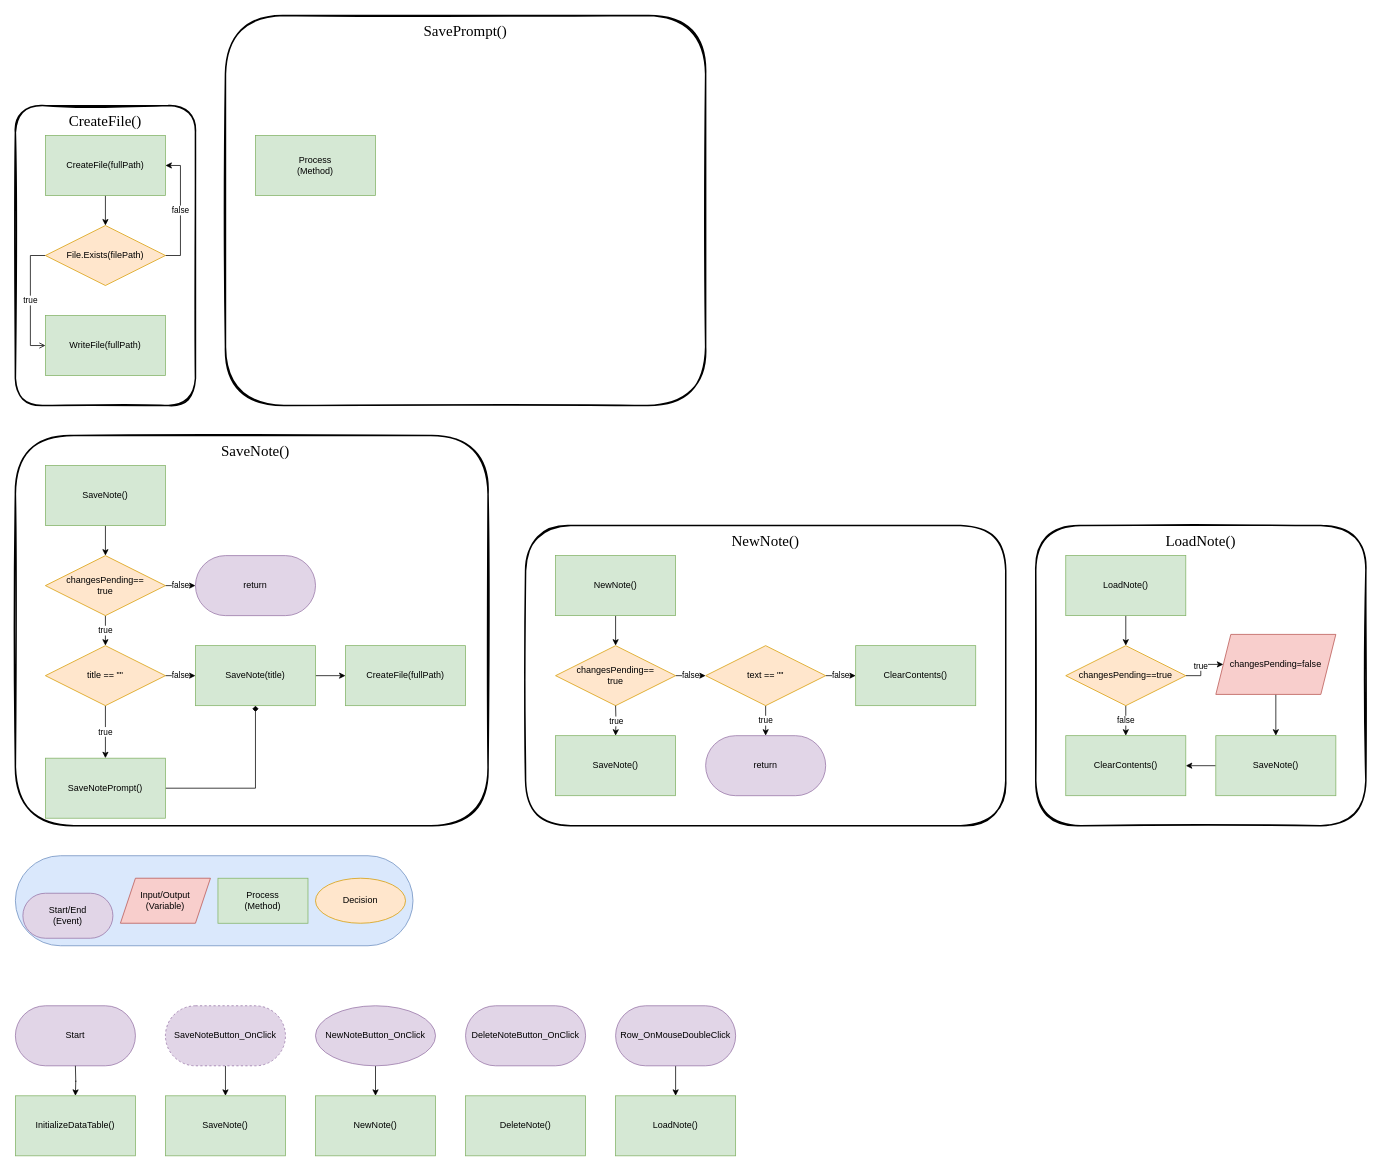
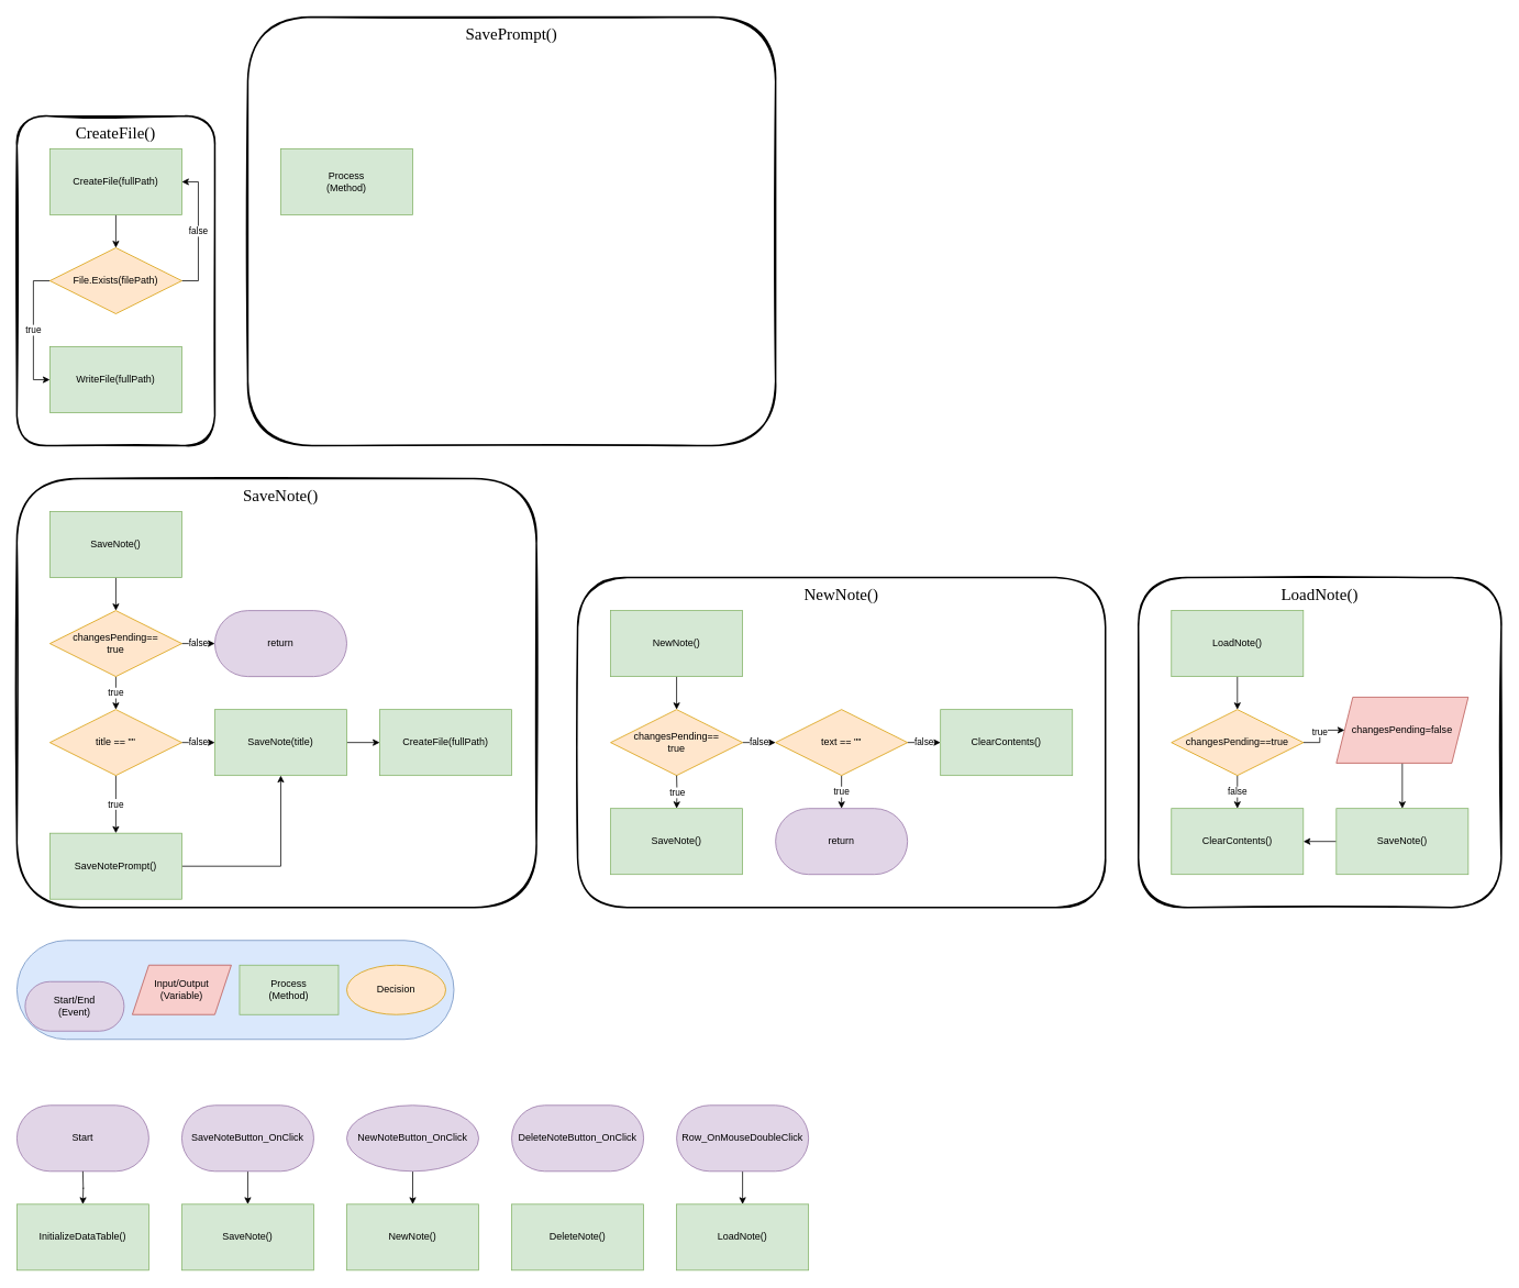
  <mxCell id="0" />
  <mxCell id="1" parent="0" />
  <mxCell id="2" value="" style="rounded=1;whiteSpace=wrap;html=1;strokeWidth=2;fillColor=none;glass=0;sketch=1;" parent="1" vertex="1"><mxGeometry y="580" width="630" height="520" as="geometry" x="20" /></mxCell>
  <mxCell id="3" value="" style="rounded=1;whiteSpace=wrap;html=1;fillColor=#dae8fc;strokeColor=#6c8ebf;arcSize=50;" parent="1" vertex="1"><mxGeometry width="530" height="120" as="geometry" x="20" y="1140" /></mxCell>
  <mxCell id="4" value="Start/End&lt;br&gt;(Event)" style="rounded=1;whiteSpace=wrap;html=1;strokeColor=#9673a6;fillColor=#e1d5e7;arcSize=50;" parent="1" vertex="1"><mxGeometry x="30" y="1190" width="120" height="60" as="geometry" /></mxCell>
  <mxCell id="5" value="Process&lt;br&gt;(Method)" style="rounded=0;whiteSpace=wrap;html=1;strokeColor=#82b366;fillColor=#d5e8d4;" parent="1" vertex="1"><mxGeometry x="290" y="1170" width="120" height="60" as="geometry" /></mxCell>
  <mxCell id="6" value="Input/Output&lt;br&gt;(Variable)" style="shape=parallelogram;perimeter=parallelogramPerimeter;whiteSpace=wrap;html=1;fixedSize=1;rounded=0;strokeColor=#b85450;fillColor=#f8cecc;arcSize=0;" parent="1" vertex="1"><mxGeometry x="160" y="1170" width="120" height="60" as="geometry" /></mxCell>
  <mxCell id="7" value="Decision" style="ellipse;whiteSpace=wrap;html=1;strokeColor=#d79b00;fillColor=#ffe6cc;arcSize=0;" parent="1" vertex="1"><mxGeometry x="420" y="1170" width="120" height="60" as="geometry" /></mxCell>
  <mxCell id="8" style="edgeStyle=orthogonalEdgeStyle;rounded=0;orthogonalLoop=1;jettySize=auto;html=1;" parent="1" source="9" target="13" edge="1"><mxGeometry relative="1" as="geometry" /></mxCell>
- <mxCell id="9" value="SaveNoteButton_OnClick&lt;br&gt;" style="rounded=1;whiteSpace=wrap;html=1;strokeColor=#9673a6;fillColor=#e1d5e7;arcSize=50;dashed=1;" parent="1" vertex="1"><mxGeometry x="220" y="1340" width="160" height="80" as="geometry" /></mxCell>
+ <mxCell id="9" value="SaveNoteButton_OnClick&lt;br&gt;" style="rounded=1;whiteSpace=wrap;html=1;strokeColor=#9673a6;fillColor=#e1d5e7;arcSize=50;" parent="1" vertex="1"><mxGeometry x="220" y="1340" width="160" height="80" as="geometry" /></mxCell>
  <mxCell id="10" style="edgeStyle=orthogonalEdgeStyle;rounded=0;orthogonalLoop=1;jettySize=auto;html=1;" parent="1" source="11" target="12" edge="1"><mxGeometry relative="1" as="geometry" /></mxCell>
  <mxCell id="11" value="NewNoteButton_OnClick" style="ellipse;whiteSpace=wrap;html=1;strokeColor=#9673a6;fillColor=#e1d5e7;arcSize=50;" parent="1" vertex="1"><mxGeometry x="420" y="1340" width="160" height="80" as="geometry" /></mxCell>
  <mxCell id="12" value="NewNote()" style="rounded=0;whiteSpace=wrap;html=1;strokeColor=#82b366;fillColor=#d5e8d4;" parent="1" vertex="1"><mxGeometry x="420" y="1460" width="160" height="80" as="geometry" /></mxCell>
  <mxCell id="13" value="SaveNote()" style="rounded=0;whiteSpace=wrap;html=1;strokeColor=#82b366;fillColor=#d5e8d4;" parent="1" vertex="1"><mxGeometry x="220" y="1460" width="160" height="80" as="geometry" /></mxCell>
  <mxCell id="14" value="" style="rounded=1;whiteSpace=wrap;html=1;sketch=1;glass=0;fillColor=none;strokeWidth=2;" parent="1" vertex="1"><mxGeometry x="700" y="700" width="640" height="400" as="geometry" /></mxCell>
  <mxCell id="15" value="&lt;font face=&quot;Lucida Console&quot; style=&quot;font-size: 20px&quot;&gt;NewNote()&lt;/font&gt;" style="text;html=1;strokeColor=none;fillColor=none;align=center;verticalAlign=middle;whiteSpace=wrap;rounded=0;" parent="1" vertex="1"><mxGeometry x="700" y="700" width="640" height="40" as="geometry" /></mxCell>
  <mxCell id="16" value="DeleteNoteButton_OnClick" style="rounded=1;whiteSpace=wrap;html=1;strokeColor=#9673a6;fillColor=#e1d5e7;arcSize=50;shadow=0;glass=0;sketch=0;" parent="1" vertex="1"><mxGeometry x="620" y="1340" width="160" height="80" as="geometry" /></mxCell>
  <mxCell id="17" value="DeleteNote()" style="rounded=0;whiteSpace=wrap;html=1;strokeColor=#82b366;fillColor=#d5e8d4;shadow=0;glass=0;sketch=0;" parent="1" vertex="1"><mxGeometry x="620" y="1460" width="160" height="80" as="geometry" /></mxCell>
  <mxCell id="18" value="Start" style="rounded=1;whiteSpace=wrap;html=1;strokeColor=#9673a6;fillColor=#e1d5e7;arcSize=50;shadow=0;glass=0;sketch=0;" vertex="1" parent="1"><mxGeometry y="1340" width="160" height="80" as="geometry" x="20" /></mxCell>
  <mxCell id="19" value="InitializeDataTable()" style="rounded=0;whiteSpace=wrap;html=1;strokeColor=#82b366;fillColor=#d5e8d4;shadow=0;glass=0;sketch=0;" vertex="1" parent="1"><mxGeometry y="1460" width="160" height="80" as="geometry" x="20" /></mxCell>
  <mxCell id="20" style="edgeStyle=orthogonalEdgeStyle;rounded=0;orthogonalLoop=1;jettySize=auto;html=1;" edge="1" parent="1" source="21" target="22"><mxGeometry relative="1" as="geometry" /></mxCell>
  <mxCell id="21" value="Row_OnMouseDoubleClick" style="rounded=1;whiteSpace=wrap;html=1;strokeColor=#9673a6;fillColor=#e1d5e7;arcSize=50;shadow=0;glass=0;sketch=0;" vertex="1" parent="1"><mxGeometry x="820" y="1340" width="160" height="80" as="geometry" /></mxCell>
  <mxCell id="22" value="LoadNote()" style="rounded=0;whiteSpace=wrap;html=1;strokeColor=#82b366;fillColor=#d5e8d4;shadow=0;glass=0;sketch=0;" vertex="1" parent="1"><mxGeometry x="820" y="1460" width="160" height="80" as="geometry" /></mxCell>
  <mxCell id="23" value="" style="rounded=1;whiteSpace=wrap;html=1;sketch=1;glass=0;fillColor=none;strokeWidth=2;" vertex="1" parent="1"><mxGeometry x="1380" y="700" width="440" height="400" as="geometry" /></mxCell>
  <mxCell id="24" value="&lt;font face=&quot;Lucida Console&quot; style=&quot;font-size: 20px&quot;&gt;LoadNote()&lt;/font&gt;" style="text;html=1;strokeColor=none;fillColor=none;align=center;verticalAlign=middle;whiteSpace=wrap;rounded=0;" vertex="1" parent="1"><mxGeometry x="1380" y="700" width="440" height="40" as="geometry" /></mxCell>
  <mxCell id="25" style="edgeStyle=orthogonalEdgeStyle;rounded=0;orthogonalLoop=1;jettySize=auto;html=1;" edge="1" parent="1"><mxGeometry relative="1" as="geometry"><mxPoint x="1500" y="700" as="sourcePoint" /></mxGeometry></mxCell>
  <mxCell id="26" style="edgeStyle=orthogonalEdgeStyle;rounded=0;orthogonalLoop=1;jettySize=auto;html=1;" edge="1" parent="1"><mxGeometry relative="1" as="geometry"><mxPoint x="1500" y="820" as="sourcePoint" /></mxGeometry></mxCell>
  <mxCell id="27" value="" style="group;verticalAlign=middle;" parent="1" vertex="1" connectable="0"><mxGeometry y="490" width="630" height="40" as="geometry" x="20" /></mxCell>
  <mxCell id="28" style="edgeStyle=orthogonalEdgeStyle;rounded=0;orthogonalLoop=1;jettySize=auto;html=1;" edge="1" parent="1"><mxGeometry relative="1" as="geometry"><mxPoint x="100" y="1420" as="sourcePoint" /><mxPoint x="100" y="1460" as="targetPoint" /></mxGeometry></mxCell>
  <mxCell id="29" value="" style="rounded=1;whiteSpace=wrap;html=1;sketch=1;glass=0;fillColor=none;strokeWidth=2;" vertex="1" parent="1"><mxGeometry x="300" y="20" width="640" height="520" as="geometry" /></mxCell>
  <mxCell id="30" value="&lt;font face=&quot;Lucida Console&quot; style=&quot;font-size: 20px&quot;&gt;SavePrompt()&lt;/font&gt;" style="text;html=1;strokeColor=none;fillColor=none;align=center;verticalAlign=middle;whiteSpace=wrap;rounded=0;" vertex="1" parent="1"><mxGeometry x="300" y="20" width="640" height="40" as="geometry" /></mxCell>
  <mxCell id="31" value="" style="rounded=1;whiteSpace=wrap;html=1;sketch=1;glass=0;fillColor=none;strokeWidth=2;" vertex="1" parent="1"><mxGeometry y="140" width="240" height="400" as="geometry" x="20" /></mxCell>
  <mxCell id="32" value="&lt;font face=&quot;Lucida Console&quot; style=&quot;font-size: 20px&quot;&gt;CreateFile()&lt;/font&gt;" style="text;html=1;strokeColor=none;fillColor=none;align=center;verticalAlign=middle;whiteSpace=wrap;rounded=0;" vertex="1" parent="1"><mxGeometry y="140" width="240" height="40" as="geometry" x="20" /></mxCell>
  <mxCell id="33" value="&lt;font face=&quot;Lucida Console&quot; style=&quot;font-size: 20px&quot;&gt;SaveNote()&lt;/font&gt;" style="text;html=1;strokeColor=none;fillColor=none;align=center;verticalAlign=middle;whiteSpace=wrap;rounded=0;" vertex="1" parent="1"><mxGeometry y="580" width="640" height="40" as="geometry" x="20" /></mxCell>
  <mxCell id="34" value="SaveNote()" parent="0" />
  <mxCell id="35" style="edgeStyle=orthogonalEdgeStyle;rounded=0;orthogonalLoop=1;jettySize=auto;html=1;" edge="1" parent="34" source="42" target="47"><mxGeometry relative="1" as="geometry" /></mxCell>
  <mxCell id="36" value="true" style="edgeStyle=none;rounded=0;orthogonalLoop=1;jettySize=auto;html=1;" edge="1" parent="34" source="43" target="44"><mxGeometry x="40.02" y="-1200" as="geometry" /></mxCell>
  <mxCell id="37" value="false" style="edgeStyle=none;rounded=0;orthogonalLoop=1;jettySize=auto;html=1;" edge="1" parent="34" source="43" target="45"><mxGeometry x="40.02" y="-1200" as="geometry" /></mxCell>
- <mxCell id="38" style="edgeStyle=orthogonalEdgeStyle;rounded=0;orthogonalLoop=1;jettySize=auto;html=1;endArrow=diamond;" edge="1" parent="34" source="44" target="45"><mxGeometry x="40.02" y="-640" as="geometry" /></mxCell>
+ <mxCell id="38" style="edgeStyle=orthogonalEdgeStyle;rounded=0;orthogonalLoop=1;jettySize=auto;html=1;" edge="1" parent="34" source="44" target="45"><mxGeometry x="40.02" y="-640" as="geometry" /></mxCell>
  <mxCell id="39" style="edgeStyle=none;rounded=0;orthogonalLoop=1;jettySize=auto;html=1;" edge="1" parent="34" source="45" target="46"><mxGeometry x="40.02" y="-1200" as="geometry"><mxPoint x="420.02" y="130" as="targetPoint" /></mxGeometry></mxCell>
  <mxCell id="40" value="true" style="edgeStyle=orthogonalEdgeStyle;rounded=0;orthogonalLoop=1;jettySize=auto;html=1;" edge="1" parent="34" source="47" target="43"><mxGeometry relative="1" as="geometry" /></mxCell>
  <mxCell id="41" value="false" style="edgeStyle=orthogonalEdgeStyle;rounded=0;orthogonalLoop=1;jettySize=auto;html=1;" edge="1" parent="34" source="47" target="48"><mxGeometry relative="1" as="geometry" /></mxCell>
  <mxCell id="42" value="SaveNote()" style="rounded=0;whiteSpace=wrap;html=1;strokeColor=#82b366;fillColor=#d5e8d4;" vertex="1" parent="34"><mxGeometry x="60.02" y="620" width="160" height="80" as="geometry" /></mxCell>
  <mxCell id="43" value="title == &quot;&quot;" style="rhombus;whiteSpace=wrap;html=1;rounded=0;strokeColor=#d79b00;fillColor=#ffe6cc;arcSize=0;" vertex="1" parent="34"><mxGeometry x="60" y="860" width="160" height="80" as="geometry" /></mxCell>
  <mxCell id="44" value="SaveNotePrompt()" style="rounded=0;whiteSpace=wrap;html=1;strokeColor=#82b366;fillColor=#d5e8d4;" vertex="1" parent="34"><mxGeometry x="60" y="1010" width="160" height="80" as="geometry" /></mxCell>
  <mxCell id="45" value="SaveNote(title)" style="rounded=0;whiteSpace=wrap;html=1;strokeColor=#82b366;fillColor=#d5e8d4;" vertex="1" parent="34"><mxGeometry x="260" y="860" width="160" height="80" as="geometry" /></mxCell>
  <mxCell id="46" value="CreateFile(fullPath)" style="rounded=0;whiteSpace=wrap;html=1;strokeColor=#82b366;fillColor=#d5e8d4;" vertex="1" parent="34"><mxGeometry x="460" y="860" width="160" height="80" as="geometry" /></mxCell>
  <mxCell id="47" value="changesPending==&lt;br&gt;true" style="rhombus;whiteSpace=wrap;html=1;rounded=0;strokeColor=#d79b00;fillColor=#ffe6cc;arcSize=0;shadow=0;glass=0;sketch=0;" vertex="1" parent="34"><mxGeometry x="60" y="740" width="160" height="80" as="geometry" /></mxCell>
  <mxCell id="48" value="return" style="rounded=1;whiteSpace=wrap;html=1;strokeColor=#9673a6;fillColor=#e1d5e7;arcSize=50;shadow=0;glass=0;sketch=0;" vertex="1" parent="34"><mxGeometry x="260.02" y="740" width="160" height="80" as="geometry" /></mxCell>
  <mxCell id="49" value="NewNote()" parent="0" />
  <mxCell id="50" style="edgeStyle=orthogonalEdgeStyle;rounded=0;orthogonalLoop=1;jettySize=auto;html=1;" edge="1" parent="49" source="51" target="59"><mxGeometry relative="1" as="geometry" /></mxCell>
  <mxCell id="51" value="NewNote()" style="rounded=0;whiteSpace=wrap;html=1;strokeColor=#82b366;fillColor=#d5e8d4;" vertex="1" parent="49"><mxGeometry x="740" y="740" width="160" height="80" as="geometry" /></mxCell>
  <mxCell id="52" value="false" style="edgeStyle=orthogonalEdgeStyle;rounded=0;orthogonalLoop=1;jettySize=auto;html=1;" edge="1" parent="49" source="54" target="57"><mxGeometry relative="1" as="geometry" /></mxCell>
  <mxCell id="53" value="true" style="edgeStyle=orthogonalEdgeStyle;rounded=0;orthogonalLoop=1;jettySize=auto;html=1;" edge="1" parent="49" source="54" target="55"><mxGeometry relative="1" as="geometry" /></mxCell>
  <mxCell id="54" value="text == &quot;&quot;" style="rhombus;whiteSpace=wrap;html=1;rounded=0;strokeColor=#d79b00;fillColor=#ffe6cc;arcSize=0;" vertex="1" parent="49"><mxGeometry x="940" y="860" width="160" height="80" as="geometry" /></mxCell>
  <mxCell id="55" value="return" style="rounded=1;whiteSpace=wrap;html=1;strokeColor=#9673a6;fillColor=#e1d5e7;arcSize=50;" vertex="1" parent="49"><mxGeometry x="940" y="980" width="160" height="80" as="geometry" /></mxCell>
  <mxCell id="56" value="SaveNote()" style="rounded=0;whiteSpace=wrap;html=1;strokeColor=#82b366;fillColor=#d5e8d4;" vertex="1" parent="49"><mxGeometry x="740" y="980" width="160" height="80" as="geometry" /></mxCell>
  <mxCell id="57" value="ClearContents()" style="rounded=0;whiteSpace=wrap;html=1;strokeColor=#82b366;fillColor=#d5e8d4;shadow=0;glass=0;sketch=0;" vertex="1" parent="49"><mxGeometry x="1140" y="860" width="160" height="80" as="geometry" /></mxCell>
  <mxCell id="58" value="false" style="edgeStyle=orthogonalEdgeStyle;rounded=0;orthogonalLoop=1;jettySize=auto;html=1;" edge="1" parent="49" source="59" target="54"><mxGeometry relative="1" as="geometry"><mxPoint x="950" y="940" as="targetPoint" /></mxGeometry></mxCell>
  <mxCell id="59" value="changesPending==&lt;br&gt;true" style="rhombus;whiteSpace=wrap;html=1;rounded=0;strokeColor=#d79b00;fillColor=#ffe6cc;arcSize=0;shadow=0;glass=0;sketch=0;" vertex="1" parent="49"><mxGeometry x="740" y="860" width="160" height="80" as="geometry" /></mxCell>
  <mxCell id="60" value="true" style="edgeStyle=orthogonalEdgeStyle;rounded=0;orthogonalLoop=1;jettySize=auto;html=1;" edge="1" parent="49"><mxGeometry relative="1" as="geometry"><mxPoint x="820" y="940" as="sourcePoint" /><mxPoint x="820" y="980" as="targetPoint" /></mxGeometry></mxCell>
  <mxCell id="61" value="LoadNote()" parent="0" />
  <mxCell id="62" style="edgeStyle=orthogonalEdgeStyle;rounded=0;orthogonalLoop=1;jettySize=auto;html=1;" edge="1" parent="61" source="63" target="68"><mxGeometry relative="1" as="geometry" /></mxCell>
  <mxCell id="63" value="LoadNote()" style="rounded=0;whiteSpace=wrap;html=1;strokeColor=#82b366;fillColor=#d5e8d4;shadow=0;glass=0;sketch=0;" vertex="1" parent="61"><mxGeometry x="1420" y="740" width="160" height="80" as="geometry" /></mxCell>
  <mxCell id="64" style="edgeStyle=orthogonalEdgeStyle;rounded=0;orthogonalLoop=1;jettySize=auto;html=1;" edge="1" parent="61" source="65" target="70"><mxGeometry relative="1" as="geometry" /></mxCell>
  <mxCell id="65" value="changesPending=false" style="shape=parallelogram;perimeter=parallelogramPerimeter;whiteSpace=wrap;html=1;fixedSize=1;rounded=0;strokeColor=#b85450;fillColor=#f8cecc;arcSize=0;shadow=0;glass=0;sketch=0;" vertex="1" parent="61"><mxGeometry x="1620" y="845" width="160" height="80" as="geometry" /></mxCell>
  <mxCell id="66" value="true" style="edgeStyle=orthogonalEdgeStyle;rounded=0;orthogonalLoop=1;jettySize=auto;html=1;" edge="1" parent="61" source="68" target="65"><mxGeometry relative="1" as="geometry" /></mxCell>
  <mxCell id="67" value="false" style="edgeStyle=orthogonalEdgeStyle;rounded=0;orthogonalLoop=1;jettySize=auto;html=1;" edge="1" parent="61" source="68" target="71"><mxGeometry relative="1" as="geometry" /></mxCell>
  <mxCell id="68" value="changesPending==true" style="rhombus;whiteSpace=wrap;html=1;rounded=0;strokeColor=#d79b00;fillColor=#ffe6cc;arcSize=0;shadow=0;glass=0;sketch=0;" vertex="1" parent="61"><mxGeometry x="1420" y="860" width="160" height="80" as="geometry" /></mxCell>
  <mxCell id="69" style="edgeStyle=orthogonalEdgeStyle;rounded=0;orthogonalLoop=1;jettySize=auto;html=1;" edge="1" parent="61" source="70" target="71"><mxGeometry relative="1" as="geometry" /></mxCell>
  <mxCell id="70" value="SaveNote()" style="rounded=0;whiteSpace=wrap;html=1;strokeColor=#82b366;fillColor=#d5e8d4;shadow=0;glass=0;sketch=0;" vertex="1" parent="61"><mxGeometry x="1620" y="980" width="160" height="80" as="geometry" /></mxCell>
  <mxCell id="71" value="ClearContents()" style="rounded=0;whiteSpace=wrap;html=1;strokeColor=#82b366;fillColor=#d5e8d4;shadow=0;glass=0;sketch=0;" vertex="1" parent="61"><mxGeometry x="1420" y="980" width="160" height="80" as="geometry" /></mxCell>
  <mxCell id="72" value="SavePrompt()" style="" parent="0" />
  <mxCell id="73" value="Process&lt;br&gt;(Method)" style="rounded=0;whiteSpace=wrap;html=1;strokeColor=#82b366;fillColor=#d5e8d4;shadow=0;glass=0;sketch=0;" vertex="1" parent="72"><mxGeometry x="340" y="180" width="160" height="80" as="geometry" /></mxCell>
  <mxCell id="74" value="CreateFile()" style="" parent="0" />
- <mxCell id="75" value="true" style="edgeStyle=orthogonalEdgeStyle;rounded=0;orthogonalLoop=1;jettySize=auto;html=1;exitX=0;exitY=0.5;exitDx=0;exitDy=0;entryX=0;entryY=0.5;entryDx=0;entryDy=0;endArrow=open;" edge="1" parent="74" source="80" target="78"><mxGeometry relative="1" as="geometry" /></mxCell>
+ <mxCell id="75" value="true" style="edgeStyle=orthogonalEdgeStyle;rounded=0;orthogonalLoop=1;jettySize=auto;html=1;exitX=0;exitY=0.5;exitDx=0;exitDy=0;entryX=0;entryY=0.5;entryDx=0;entryDy=0;" edge="1" parent="74" source="80" target="78"><mxGeometry relative="1" as="geometry" /></mxCell>
  <mxCell id="76" value="false" style="edgeStyle=orthogonalEdgeStyle;rounded=0;orthogonalLoop=1;jettySize=auto;html=1;exitX=1;exitY=0.5;exitDx=0;exitDy=0;entryX=1;entryY=0.5;entryDx=0;entryDy=0;" edge="1" parent="74" source="80" target="79"><mxGeometry relative="1" as="geometry" /></mxCell>
  <mxCell id="77" style="edgeStyle=none;rounded=0;orthogonalLoop=1;jettySize=auto;html=1;" edge="1" parent="74" source="79" target="80"><mxGeometry x="-319.98" y="-1680" as="geometry" /></mxCell>
  <mxCell id="78" value="WriteFile(fullPath)" style="rounded=0;whiteSpace=wrap;html=1;strokeColor=#82b366;fillColor=#d5e8d4;" vertex="1" parent="74"><mxGeometry x="60" y="420" width="160" height="80" as="geometry" /></mxCell>
  <mxCell id="79" value="CreateFile(fullPath)" style="rounded=0;whiteSpace=wrap;html=1;strokeColor=#82b366;fillColor=#d5e8d4;" vertex="1" parent="74"><mxGeometry x="60" y="180" width="160" height="80" as="geometry" /></mxCell>
  <mxCell id="80" value="File.Exists(filePath)" style="rhombus;whiteSpace=wrap;html=1;rounded=0;strokeColor=#d79b00;fillColor=#ffe6cc;arcSize=0;" vertex="1" parent="74"><mxGeometry x="60" y="300" width="160" height="80" as="geometry" /></mxCell>
